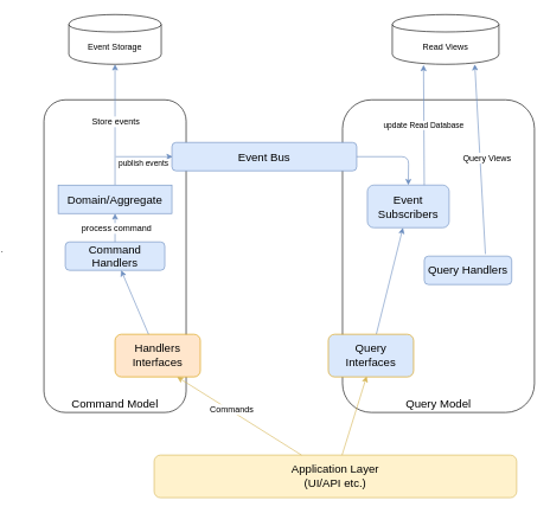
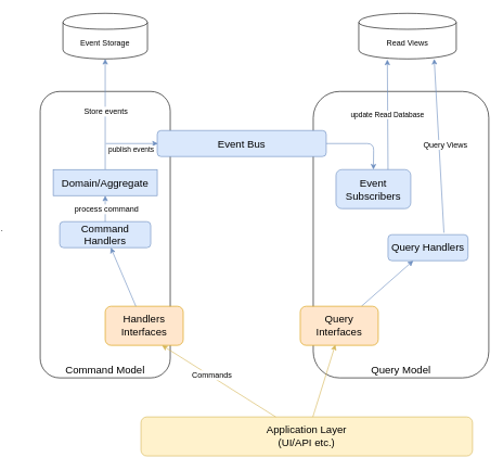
  <mxCell id="0" />
  <mxCell id="1" parent="0" />
  <mxCell id="2" value="Event Storage" style="shape=cylinder;whiteSpace=wrap;html=1;boundedLbl=1;backgroundOutline=1;" vertex="1" parent="1"><mxGeometry x="55" y="20" width="130" height="70" as="geometry" /></mxCell>
  <mxCell id="3" value="Read Views" style="shape=cylinder;whiteSpace=wrap;html=1;boundedLbl=1;backgroundOutline=1;" vertex="1" parent="1"><mxGeometry x="510" y="20" width="150" height="70" as="geometry" /></mxCell>
  <mxCell id="4" value="Command Model" style="rounded=1;whiteSpace=wrap;html=1;align=center;verticalAlign=bottom;fontSize=16;" vertex="1" parent="1"><mxGeometry x="20" y="140" width="200" height="440" as="geometry" /></mxCell>
  <mxCell id="5" value="Command Handlers" style="rounded=1;whiteSpace=wrap;html=1;fontSize=16;align=center;fillColor=#dae8fc;strokeColor=#6c8ebf;" vertex="1" parent="1"><mxGeometry x="50" y="340" width="140" height="40" as="geometry" /></mxCell>
  <mxCell id="6" value="" style="endArrow=classic;html=1;fontSize=16;fillColor=#dae8fc;strokeColor=#6c8ebf;" edge="1" parent="1" source="5"><mxGeometry width="50" height="50" relative="1" as="geometry"><mxPoint x="20" y="650" as="sourcePoint" /><mxPoint x="107.5" y="340" as="targetPoint" /></mxGeometry></mxCell>
  <mxCell id="7" value="Handlers Interfaces" style="rounded=1;whiteSpace=wrap;html=1;fontSize=16;align=center;fillColor=#ffe6cc;strokeColor=#d79b00;" vertex="1" parent="1"><mxGeometry x="120" y="470" width="120" height="60" as="geometry" /></mxCell>
  <mxCell id="8" value="" style="endArrow=classic;html=1;fontSize=16;fillColor=#dae8fc;strokeColor=#6c8ebf;" edge="1" parent="1" source="7" target="5"><mxGeometry width="50" height="50" relative="1" as="geometry"><mxPoint x="20" y="770" as="sourcePoint" /><mxPoint x="70" y="720" as="targetPoint" /></mxGeometry></mxCell>
  <mxCell id="9" value="Query Model" style="rounded=1;whiteSpace=wrap;html=1;align=center;verticalAlign=bottom;fontSize=16;" vertex="1" parent="1"><mxGeometry x="440" y="140" width="270" height="440" as="geometry" /></mxCell>
  <mxCell id="10" value="Event Subscribers" style="rounded=1;whiteSpace=wrap;html=1;fontSize=16;align=center;fillColor=#dae8fc;strokeColor=#6c8ebf;" vertex="1" parent="1"><mxGeometry x="475" y="260" width="115" height="60" as="geometry" /></mxCell>
  <mxCell id="11" value="Query Handlers" style="rounded=1;whiteSpace=wrap;html=1;fontSize=16;align=center;fillColor=#dae8fc;strokeColor=#6c8ebf;" vertex="1" parent="1"><mxGeometry x="555" y="360" width="123" height="40" as="geometry" /></mxCell>
- <mxCell id="12" value="" style="endArrow=classic;html=1;fontSize=16;fillColor=#dae8fc;strokeColor=#6c8ebf;startArrow=none;startFill=0;endFill=1;" edge="1" parent="1" source="13" target="10"><mxGeometry width="50" height="50" relative="1" as="geometry"><mxPoint x="584.885" y="390" as="sourcePoint" /><mxPoint x="565" y="600" as="targetPoint" /></mxGeometry></mxCell>
- <mxCell id="13" value="Query Interfaces" style="rounded=1;whiteSpace=wrap;html=1;fontSize=16;align=center;fillColor=#dae8fc;strokeColor=#d79b00;" vertex="1" parent="1"><mxGeometry x="420" y="470" width="120" height="60" as="geometry" /></mxCell>
+ <mxCell id="12" value="" style="endArrow=classic;html=1;fontSize=16;fillColor=#dae8fc;strokeColor=#6c8ebf;startArrow=none;startFill=0;endFill=1;" edge="1" parent="1" source="13" target="11"><mxGeometry width="50" height="50" relative="1" as="geometry"><mxPoint x="584.885" y="390" as="sourcePoint" /><mxPoint x="565" y="600" as="targetPoint" /></mxGeometry></mxCell>
+ <mxCell id="13" value="Query Interfaces" style="rounded=1;whiteSpace=wrap;html=1;fontSize=16;align=center;fillColor=#ffe6cc;strokeColor=#d79b00;" vertex="1" parent="1"><mxGeometry x="420" y="470" width="120" height="60" as="geometry" /></mxCell>
  <mxCell id="14" value="Application Layer&lt;br&gt;(UI/API etc.)&lt;br&gt;" style="rounded=1;whiteSpace=wrap;html=1;fontSize=16;align=center;fillColor=#fff2cc;strokeColor=#d6b656;" vertex="1" parent="1"><mxGeometry x="175" y="640" width="510" height="60" as="geometry" /></mxCell>
  <mxCell id="15" value="" style="endArrow=classic;html=1;fontSize=16;fillColor=#fff2cc;strokeColor=#d6b656;" edge="1" parent="1" source="14"><mxGeometry width="50" height="50" relative="1" as="geometry"><mxPoint x="20" y="770" as="sourcePoint" /><mxPoint x="207.353" y="530" as="targetPoint" /></mxGeometry></mxCell>
  <mxCell id="16" value="Commands" style="text;html=1;resizable=0;points=[];align=center;verticalAlign=middle;labelBackgroundColor=#ffffff;" vertex="1" connectable="0" parent="15"><mxGeometry x="0.149" y="-3" relative="1" as="geometry"><mxPoint y="1" as="offset" /></mxGeometry></mxCell>
  <mxCell id="17" value="" style="endArrow=none;html=1;fontSize=16;fillColor=#fff2cc;strokeColor=#d6b656;endFill=0;startArrow=classic;startFill=1;exitX=0.45;exitY=0.983;exitDx=0;exitDy=0;exitPerimeter=0;" edge="1" parent="1" source="13" target="14"><mxGeometry width="50" height="50" relative="1" as="geometry"><mxPoint x="361" y="530" as="sourcePoint" /><mxPoint x="454.412" y="530" as="targetPoint" /></mxGeometry></mxCell>
  <mxCell id="18" value="Event Bus" style="rounded=1;whiteSpace=wrap;html=1;fontSize=16;align=center;fillColor=#dae8fc;strokeColor=#6c8ebf;" vertex="1" parent="1"><mxGeometry x="200" y="200" width="260" height="40" as="geometry" /></mxCell>
  <mxCell id="19" value="" style="endArrow=classic;html=1;exitX=0.5;exitY=0;exitDx=0;exitDy=0;fillColor=#dae8fc;strokeColor=#6c8ebf;" edge="1" parent="1" source="24" target="2"><mxGeometry width="50" height="50" relative="1" as="geometry"><mxPoint x="10" y="850" as="sourcePoint" /><mxPoint x="60" y="800" as="targetPoint" /></mxGeometry></mxCell>
  <mxCell id="20" value="Store events" style="text;html=1;resizable=0;points=[];align=center;verticalAlign=middle;labelBackgroundColor=#ffffff;" vertex="1" connectable="0" parent="19"><mxGeometry x="0.416" y="2" relative="1" as="geometry"><mxPoint x="2" y="30" as="offset" /></mxGeometry></mxCell>
  <mxCell id="21" value="publish events" style="endArrow=classic;html=1;entryX=0;entryY=0.5;entryDx=0;entryDy=0;fillColor=#dae8fc;strokeColor=#6c8ebf;" edge="1" parent="1"><mxGeometry x="-0.025" y="-10" width="50" height="50" relative="1" as="geometry"><mxPoint x="121" y="220" as="sourcePoint" /><mxPoint x="201" y="220" as="targetPoint" /><mxPoint as="offset" /></mxGeometry></mxCell>
  <mxCell id="22" value="update Read Database" style="endArrow=none;html=1;endFill=0;startArrow=classic;startFill=1;fillColor=#dae8fc;strokeColor=#6c8ebf;exitX=0.293;exitY=1.014;exitDx=0;exitDy=0;exitPerimeter=0;" edge="1" parent="1" source="3"><mxGeometry width="50" height="50" relative="1" as="geometry"><mxPoint x="555" y="110" as="sourcePoint" /><mxPoint x="555" y="260" as="targetPoint" /></mxGeometry></mxCell>
  <mxCell id="23" value="" style="endArrow=classic;html=1;entryX=0.5;entryY=0;entryDx=0;entryDy=0;exitX=1;exitY=0.5;exitDx=0;exitDy=0;fillColor=#dae8fc;strokeColor=#6c8ebf;" edge="1" parent="1" source="18" target="10"><mxGeometry width="50" height="50" relative="1" as="geometry"><mxPoint x="10" y="850" as="sourcePoint" /><mxPoint x="60" y="800" as="targetPoint" /><Array as="points"><mxPoint x="533" y="220" /></Array></mxGeometry></mxCell>
  <mxCell id="24" value="Domain/Aggregate" style="whiteSpace=wrap;html=1;fontSize=16;align=center;fillColor=#dae8fc;strokeColor=#6c8ebf;rounded=0;" vertex="1" parent="1"><mxGeometry x="40" y="260" width="160" height="40" as="geometry" /></mxCell>
  <mxCell id="25" value="" style="endArrow=classic;html=1;fillColor=#dae8fc;strokeColor=#6c8ebf;" edge="1" parent="1" source="5" target="24"><mxGeometry width="50" height="50" relative="1" as="geometry"><mxPoint x="130" y="270" as="sourcePoint" /><mxPoint x="310" y="350" as="targetPoint" /></mxGeometry></mxCell>
  <mxCell id="26" value="." style="text;html=1;resizable=0;points=[];align=center;verticalAlign=middle;labelBackgroundColor=#ffffff;" vertex="1" connectable="0" parent="25"><mxGeometry x="0.416" y="2" relative="1" as="geometry"><mxPoint x="-158" y="38" as="offset" /></mxGeometry></mxCell>
  <mxCell id="27" value="process command" style="text;html=1;resizable=0;points=[];align=center;verticalAlign=middle;labelBackgroundColor=#ffffff;" vertex="1" connectable="0" parent="25"><mxGeometry x="-0.808" y="-1" relative="1" as="geometry"><mxPoint y="-16" as="offset" /></mxGeometry></mxCell>
  <mxCell id="28" value="" style="endArrow=classic;html=1;exitX=0.699;exitY=-0.075;exitDx=0;exitDy=0;exitPerimeter=0;fillColor=#dae8fc;strokeColor=#6c8ebf;" edge="1" parent="1" source="11"><mxGeometry width="50" height="50" relative="1" as="geometry"><mxPoint x="-40" y="770" as="sourcePoint" /><mxPoint x="626" y="90" as="targetPoint" /></mxGeometry></mxCell>
  <mxCell id="29" value="Query Views" style="text;html=1;resizable=0;points=[];align=center;verticalAlign=middle;labelBackgroundColor=#ffffff;" vertex="1" connectable="0" parent="28"><mxGeometry x="-0.481" y="1" relative="1" as="geometry"><mxPoint x="6.5" y="-67" as="offset" /></mxGeometry></mxCell>
